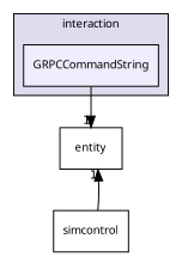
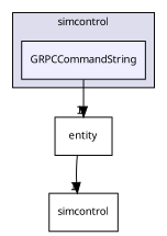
  digraph {
    compound=true
    fontname="Noto Sans"
    node [fontname="Noto Sans" fontsize=10 shape=box]
    edge [fontname="Noto Sans" headlabel=1 labeldistance=1.5 labelfontname=Helvetica labelfontsize=10]
    n1 [fillcolor="#eeeeff" label=GRPCCommandString pencolor=black style=filled]
    n2 [label=entity]
    n3 [label=simcontrol]
    subgraph cluster_1 {
      bgcolor="#ddddee"
      fontsize=10
-     label=interaction
+     label=simcontrol
      pencolor=black
      n1
    }
    n1 -> n2
-   n3 -> n2
+   n2 -> n3
  }
